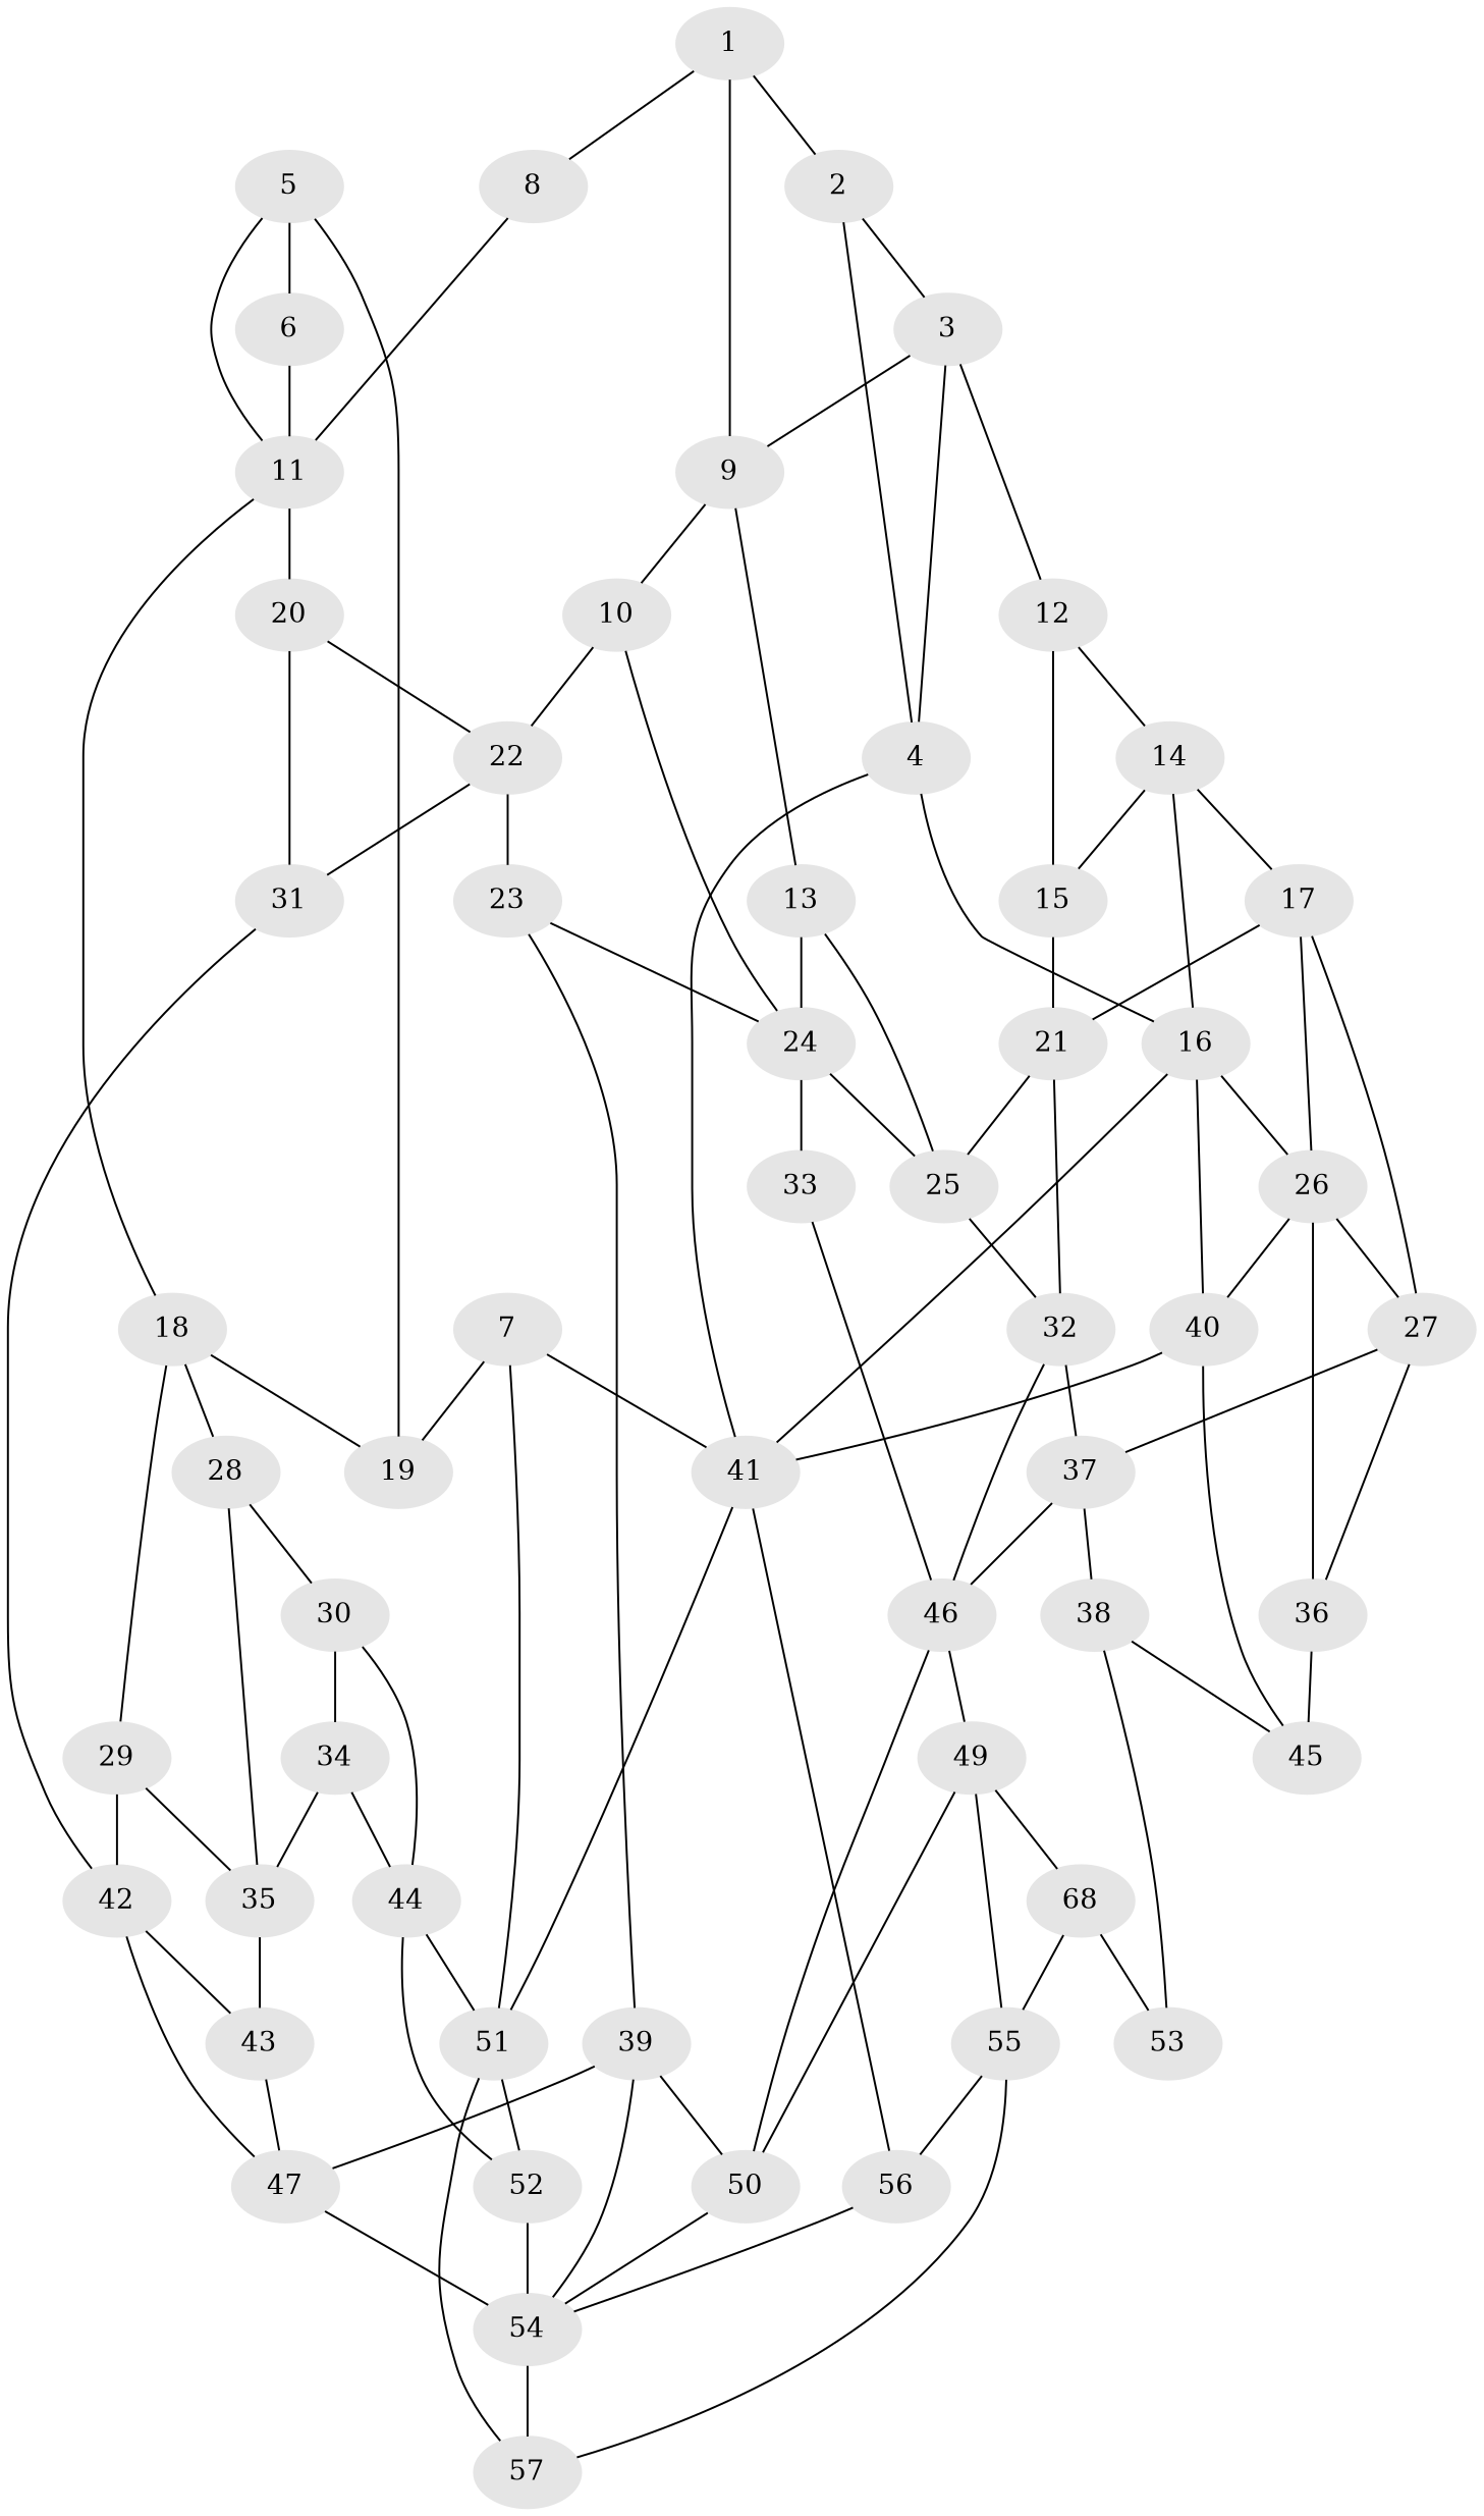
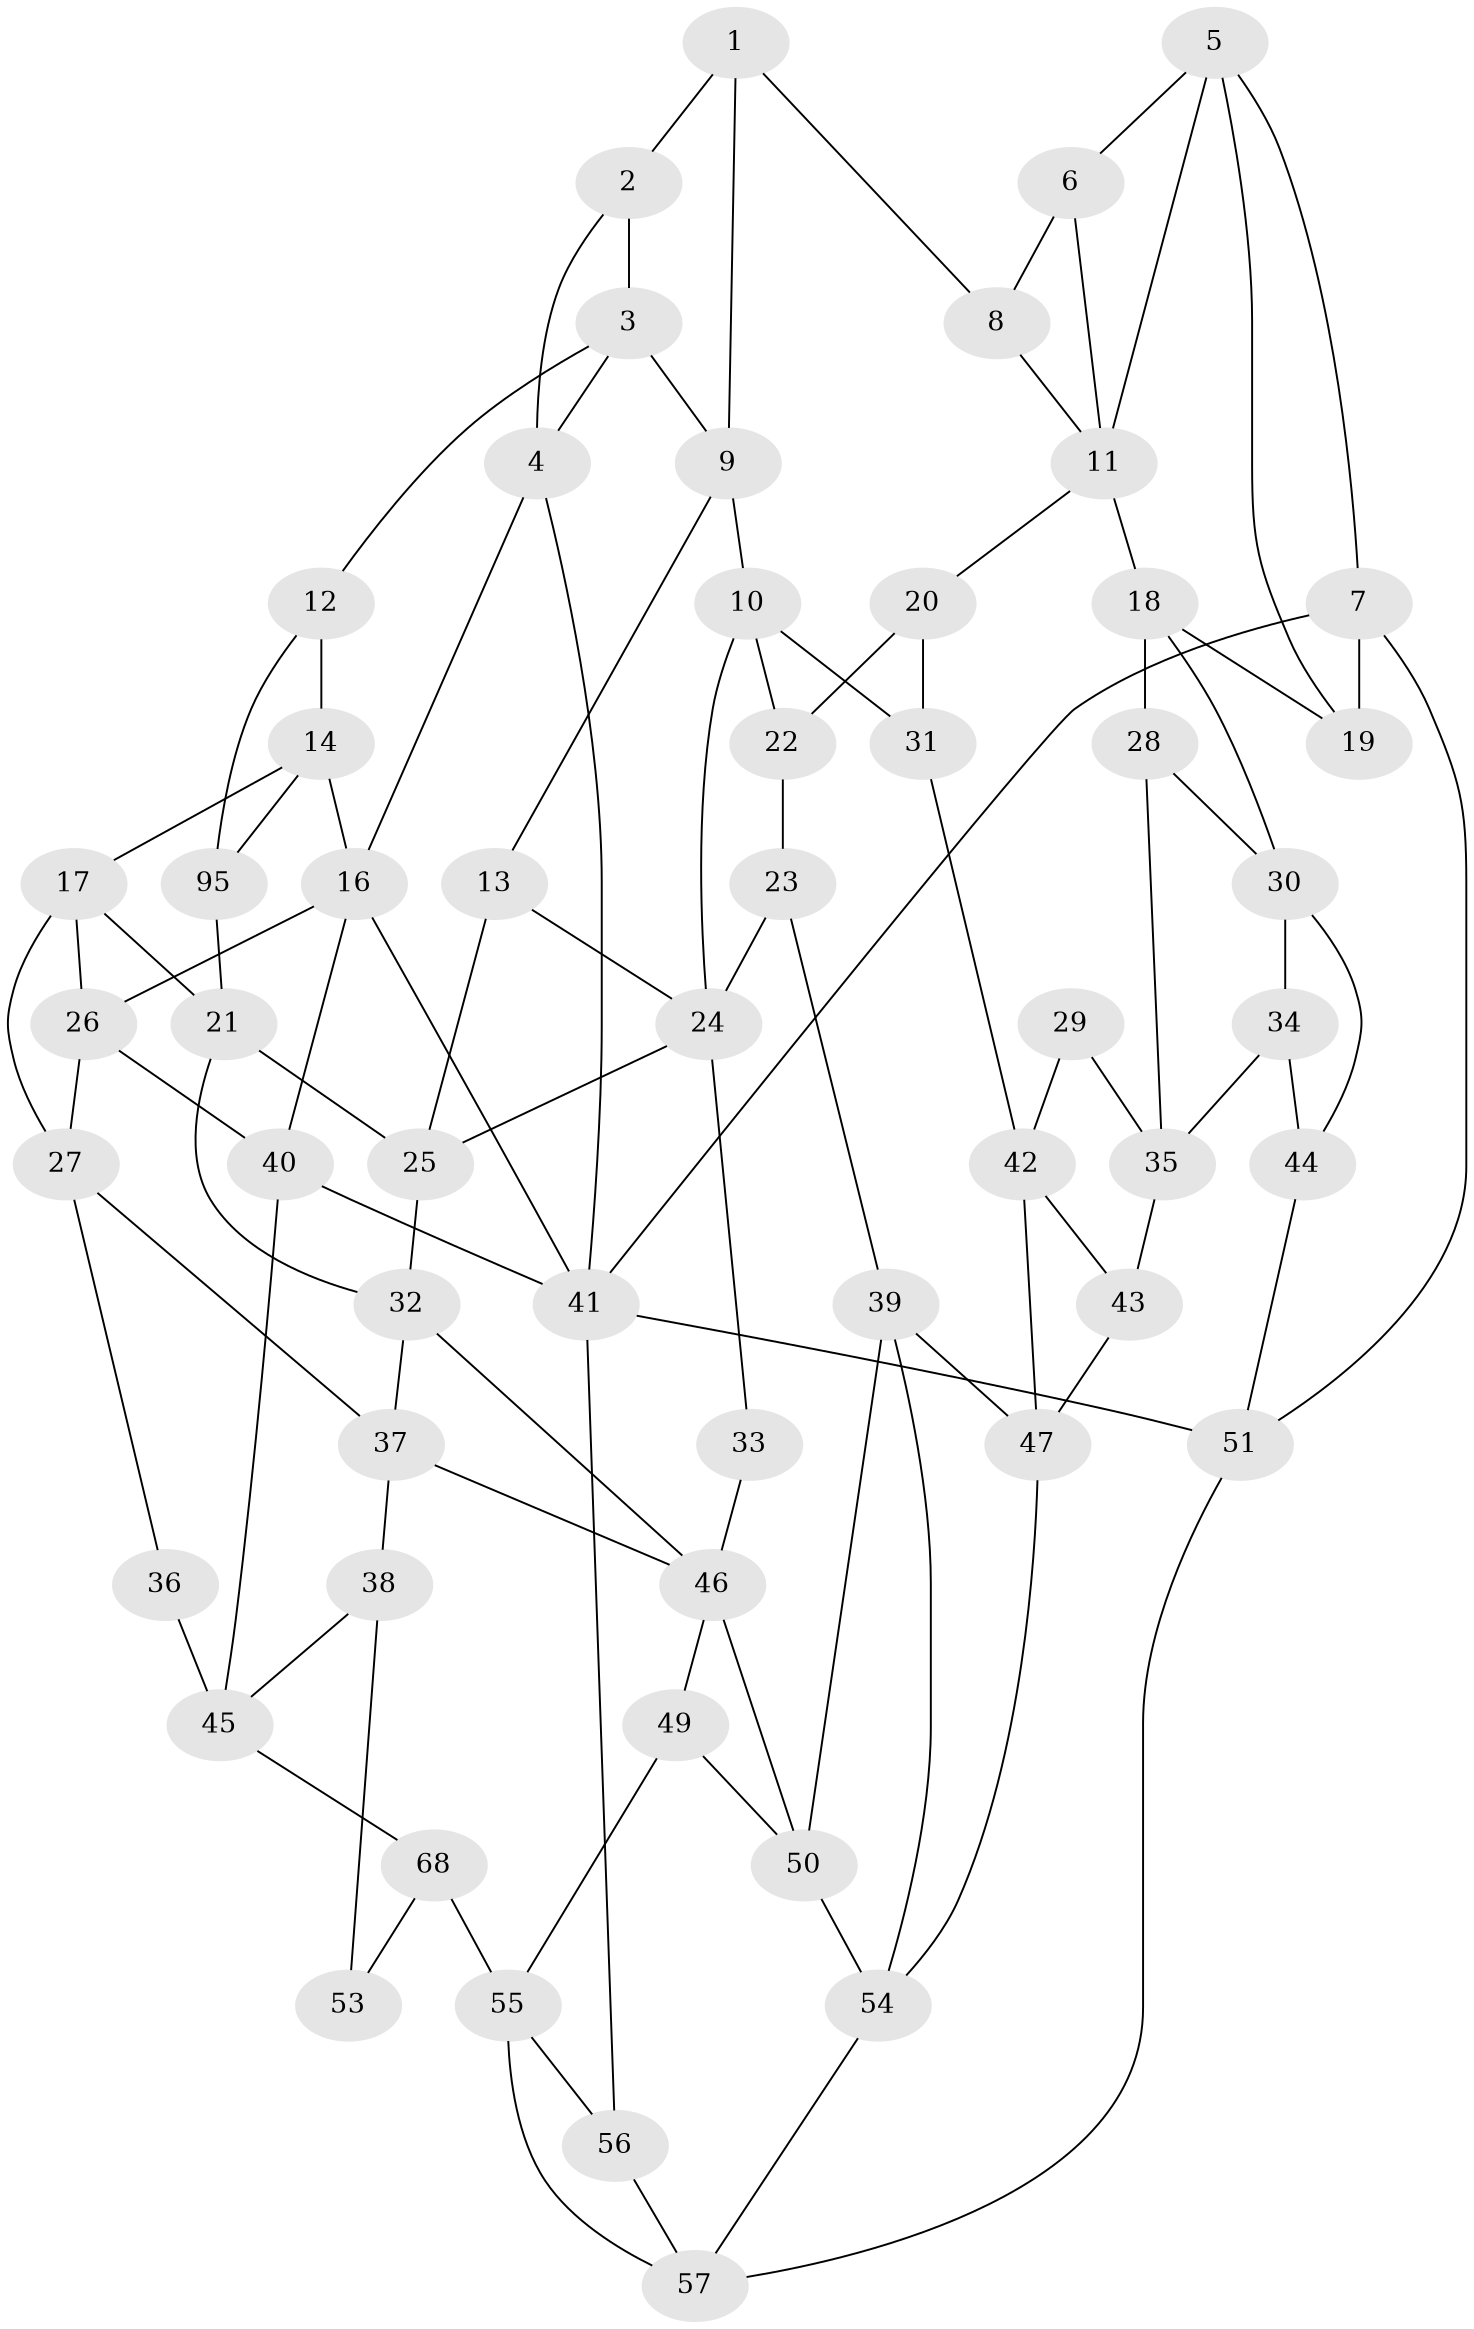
  graph {
    node [color=gray90 style=filled]
    edge [weight=1.0]
    1
    2
    8
    9
    3
    4
    11
    10
    13
    12
    16
    41
    14
-   15
+   15 [label=95]
    26
    40
    51
    56
    5
    6
    7
    19
    18
    20
-   52
    57
    22
    24
    25
    31
    23
    33
    28
    30
    17
    21
    32
    27
    36
    45
    37
    35
    44
    34
    42
    46
    39
    47
    50
    54
    38
    43
    29
    49
    n55 [label=68]
    53
    55
    1 -- 2
    1 -- 8
    1 -- 9
    2 -- 3
    2 -- 4
    8 -- 11
    9 -- 10
    9 -- 13
    3 -- 9
    3 -- 4
    3 -- 12
    4 -- 16
    4 -- 41
    11 -- 18
    11 -- 20
    10 -- 22
    10 -- 24
    13 -- 24
    13 -- 25
    12 -- 14
    12 -- 15
    16 -- 41
    16 -- 26
    16 -- 40
    41 -- 51
    41 -- 56
    14 -- 16
    14 -- 15
    14 -- 17
    15 -- 21 [weight=2.0]
    26 -- 40 [weight=2.0]
    26 -- 27
-   26 -- 36
    40 -- 41
    40 -- 45
-   51 -- 52
    51 -- 57
-   56 -- 54
+   56 -- 57
    5 -- 11
    5 -- 6 [weight=2.0]
+   5 -- 7 [weight=2.0]
    5 -- 19
+   6 -- 8 [weight=2.0]
    6 -- 11
    7 -- 41
    7 -- 51
    7 -- 19
    18 -- 19
    18 -- 28
-   18 -- 29
+   18 -- 30
    20 -- 22
    20 -- 31
-   52 -- 54 [weight=3.0]
-   22 -- 31
+   10 -- 31
    22 -- 23
    24 -- 25
    24 -- 33 [weight=2.0]
    25 -- 32
    31 -- 42
    23 -- 24
    23 -- 39
    33 -- 46 [weight=2.0]
    28 -- 30
    28 -- 35
    30 -- 44
    30 -- 34
    17 -- 26
    17 -- 21
    17 -- 27
    21 -- 25
    21 -- 32
    32 -- 37
    32 -- 46
    27 -- 36
    27 -- 37
    36 -- 45 [weight=2.0]
-   49 -- n55 [weight=2.0]
+   45 -- n55 [weight=2.0]
    37 -- 46
    37 -- 38
    35 -- 43
    44 -- 51
-   44 -- 52
    34 -- 35
    34 -- 44
    42 -- 47
    42 -- 43
    46 -- 50
    46 -- 49
    39 -- 47
    39 -- 50
    39 -- 54
    47 -- 54
    50 -- 54
    54 -- 57
    38 -- 45
    38 -- 53
    43 -- 47
    29 -- 35
    29 -- 42
    49 -- 50
    49 -- 55
    n55 -- 53
    n55 -- 55
    55 -- 56
    55 -- 57
  }
